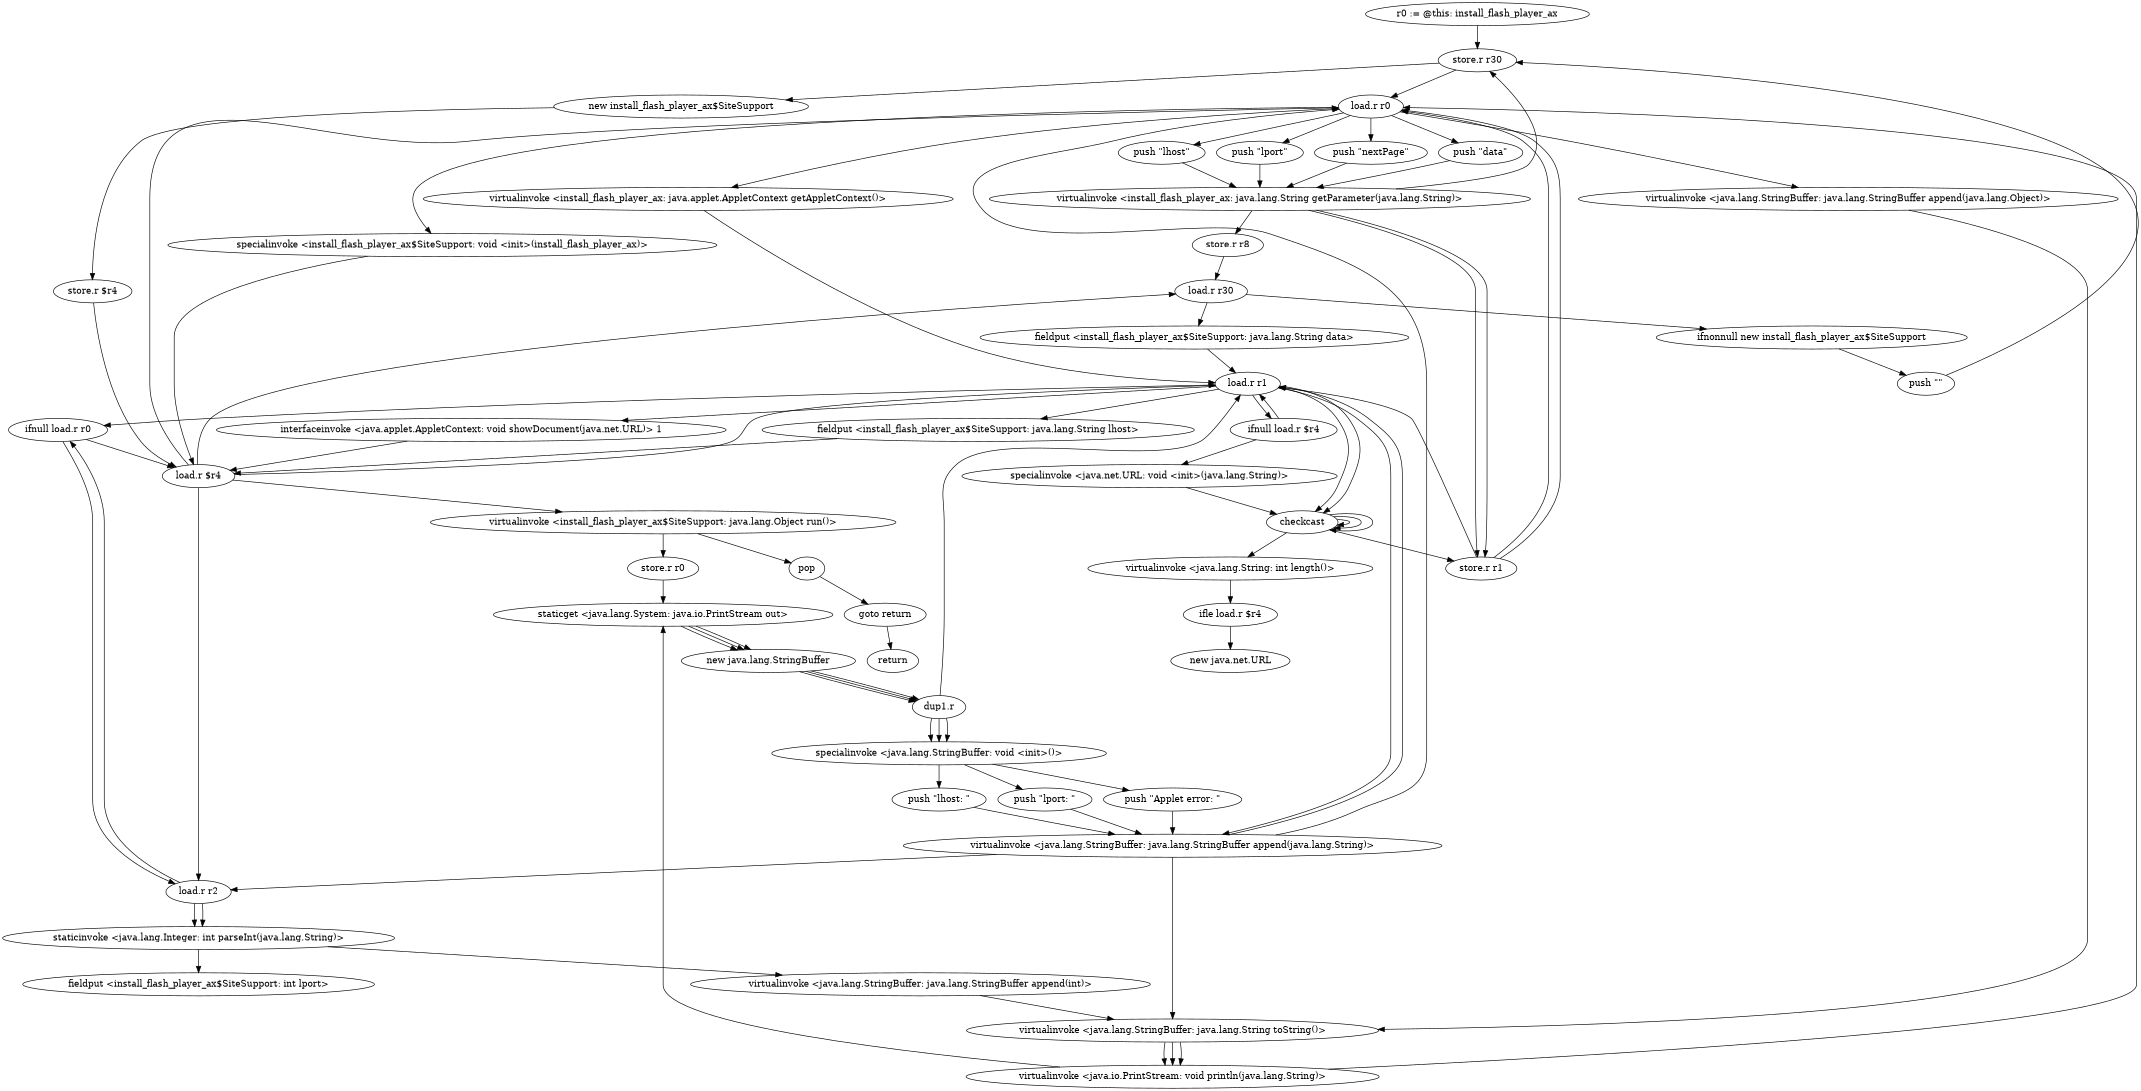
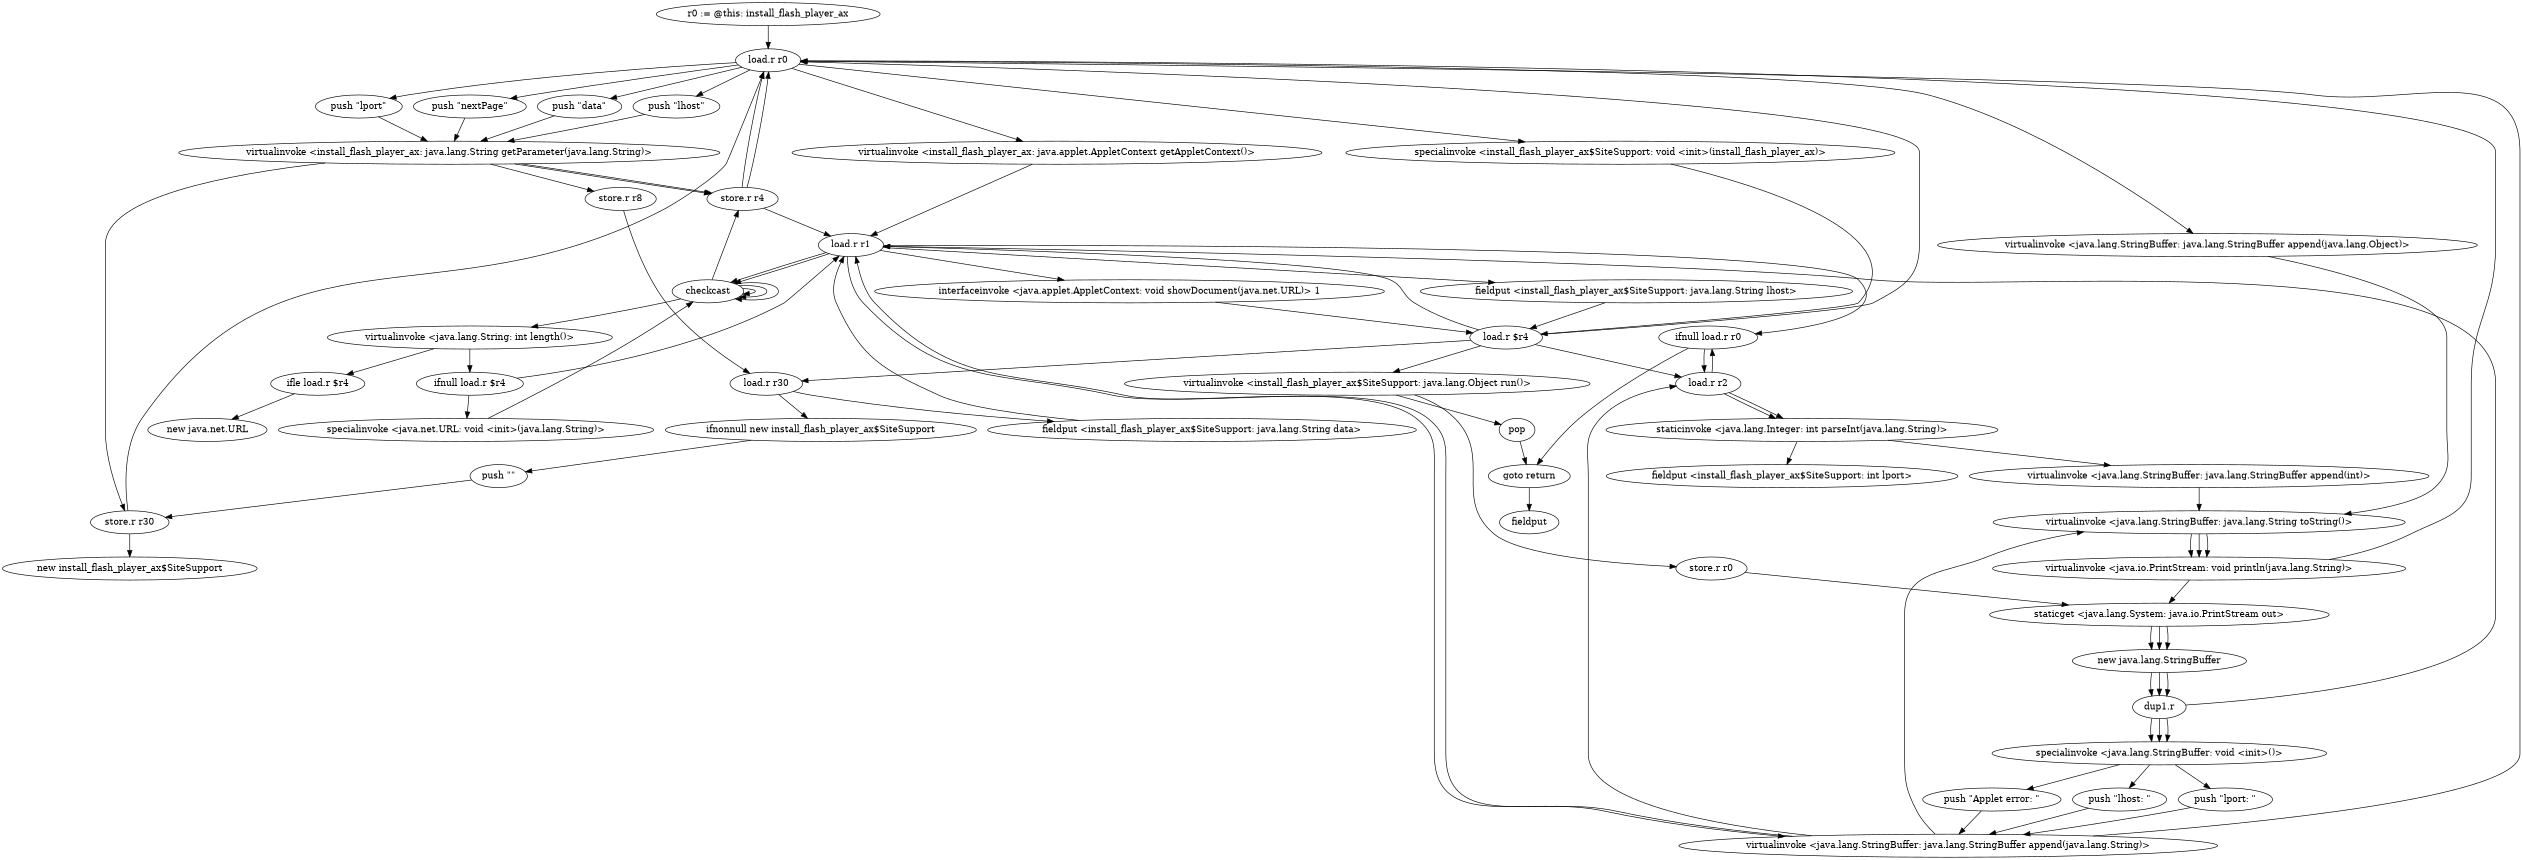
  digraph {
    "r0 := @this: install_flash_player_ax"
    "load.r r0"
    "push \"data\""
    "push \"lhost\""
    "push \"lport\""
    "specialinvoke <install_flash_player_ax$SiteSupport: void <init>(install_flash_player_ax)>"
    "push \"nextPage\""
    "virtualinvoke <install_flash_player_ax: java.applet.AppletContext getAppletContext()>"
    "virtualinvoke <java.lang.StringBuffer: java.lang.StringBuffer append(java.lang.Object)>"
    "virtualinvoke <install_flash_player_ax: java.lang.String getParameter(java.lang.String)>"
    "load.r $r4"
    "load.r r1"
    "virtualinvoke <java.lang.StringBuffer: java.lang.String toString()>"
    "store.r r30"
-   "store.r r1"
+   "store.r r1" [label="store.r r4"]
    n16 [label="store.r r8"]
    "new install_flash_player_ax$SiteSupport"
    "load.r r30"
-   "store.r $r4"
    "ifnull load.r r0"
    "fieldput <install_flash_player_ax$SiteSupport: java.lang.String lhost>"
    "virtualinvoke <java.lang.StringBuffer: java.lang.StringBuffer append(java.lang.String)>"
    "ifnull load.r $r4"
    checkcast
    "interfaceinvoke <java.applet.AppletContext: void showDocument(java.net.URL)> 1"
    "ifnonnull new install_flash_player_ax$SiteSupport"
    "fieldput <install_flash_player_ax$SiteSupport: java.lang.String data>"
    "push \"\""
    "load.r r2"
    "virtualinvoke <install_flash_player_ax$SiteSupport: java.lang.Object run()>"
    "staticinvoke <java.lang.Integer: int parseInt(java.lang.String)>"
    pop
    "store.r r0"
    "specialinvoke <java.net.URL: void <init>(java.lang.String)>"
    "virtualinvoke <java.lang.String: int length()>"
    "fieldput <install_flash_player_ax$SiteSupport: int lport>"
    "virtualinvoke <java.lang.StringBuffer: java.lang.StringBuffer append(int)>"
    "staticget <java.lang.System: java.io.PrintStream out>"
    "new java.lang.StringBuffer"
    "dup1.r"
    "specialinvoke <java.lang.StringBuffer: void <init>()>"
    "push \"lhost: \""
    "push \"lport: \""
    "push \"Applet error: \""
    "virtualinvoke <java.io.PrintStream: void println(java.lang.String)>"
    "ifle load.r $r4"
    "new java.net.URL"
    "goto return"
-   return
-   "r0 := @this: install_flash_player_ax" -> "store.r r30"
+   return [label=fieldput]
+   "r0 := @this: install_flash_player_ax" -> "load.r r0"
    "load.r r0" -> "push \"data\""
    "load.r r0" -> "push \"lhost\""
    "load.r r0" -> "push \"lport\""
    "load.r r0" -> "specialinvoke <install_flash_player_ax$SiteSupport: void <init>(install_flash_player_ax)>"
    "load.r r0" -> "push \"nextPage\""
    "load.r r0" -> "virtualinvoke <install_flash_player_ax: java.applet.AppletContext getAppletContext()>"
    "load.r r0" -> "virtualinvoke <java.lang.StringBuffer: java.lang.StringBuffer append(java.lang.Object)>"
    "push \"data\"" -> "virtualinvoke <install_flash_player_ax: java.lang.String getParameter(java.lang.String)>"
    "push \"lhost\"" -> "virtualinvoke <install_flash_player_ax: java.lang.String getParameter(java.lang.String)>"
    "push \"lport\"" -> "virtualinvoke <install_flash_player_ax: java.lang.String getParameter(java.lang.String)>"
    "specialinvoke <install_flash_player_ax$SiteSupport: void <init>(install_flash_player_ax)>" -> "load.r $r4"
    "push \"nextPage\"" -> "virtualinvoke <install_flash_player_ax: java.lang.String getParameter(java.lang.String)>"
    "virtualinvoke <install_flash_player_ax: java.applet.AppletContext getAppletContext()>" -> "load.r r1"
    "virtualinvoke <java.lang.StringBuffer: java.lang.StringBuffer append(java.lang.Object)>" -> "virtualinvoke <java.lang.StringBuffer: java.lang.String toString()>"
    "virtualinvoke <install_flash_player_ax: java.lang.String getParameter(java.lang.String)>" -> "store.r r30"
    "virtualinvoke <install_flash_player_ax: java.lang.String getParameter(java.lang.String)>" -> "store.r r1"
    "virtualinvoke <install_flash_player_ax: java.lang.String getParameter(java.lang.String)>" -> "store.r r1"
    "virtualinvoke <install_flash_player_ax: java.lang.String getParameter(java.lang.String)>" -> n16
    "load.r $r4" -> "load.r r0"
    "load.r $r4" -> "load.r r1"
    "load.r $r4" -> "load.r r30"
    "load.r $r4" -> "load.r r2"
    "load.r $r4" -> "virtualinvoke <install_flash_player_ax$SiteSupport: java.lang.Object run()>"
    "load.r r1" -> "ifnull load.r r0"
    "load.r r1" -> "fieldput <install_flash_player_ax$SiteSupport: java.lang.String lhost>"
    "load.r r1" -> "virtualinvoke <java.lang.StringBuffer: java.lang.StringBuffer append(java.lang.String)>"
-   "load.r r1" -> "ifnull load.r $r4"
+   "virtualinvoke <java.lang.String: int length()>" -> "ifnull load.r $r4"
    "load.r r1" -> checkcast
    "load.r r1" -> checkcast
    "load.r r1" -> "interfaceinvoke <java.applet.AppletContext: void showDocument(java.net.URL)> 1"
    "virtualinvoke <java.lang.StringBuffer: java.lang.String toString()>" -> "virtualinvoke <java.io.PrintStream: void println(java.lang.String)>"
    "virtualinvoke <java.lang.StringBuffer: java.lang.String toString()>" -> "virtualinvoke <java.io.PrintStream: void println(java.lang.String)>"
    "virtualinvoke <java.lang.StringBuffer: java.lang.String toString()>" -> "virtualinvoke <java.io.PrintStream: void println(java.lang.String)>"
    "store.r r30" -> "load.r r0"
    "store.r r30" -> "new install_flash_player_ax$SiteSupport"
    "store.r r1" -> "load.r r0"
    "store.r r1" -> "load.r r0"
    "store.r r1" -> "load.r r1"
    n16 -> "load.r r30"
-   "new install_flash_player_ax$SiteSupport" -> "store.r $r4"
    "load.r r30" -> "ifnonnull new install_flash_player_ax$SiteSupport"
    "load.r r30" -> "fieldput <install_flash_player_ax$SiteSupport: java.lang.String data>"
-   "store.r $r4" -> "load.r $r4"
-   "ifnull load.r r0" -> "load.r $r4"
+   "ifnull load.r r0" -> "goto return"
    "ifnull load.r r0" -> "load.r r2"
    "fieldput <install_flash_player_ax$SiteSupport: java.lang.String lhost>" -> "load.r $r4"
    "virtualinvoke <java.lang.StringBuffer: java.lang.StringBuffer append(java.lang.String)>" -> "load.r r0"
    "virtualinvoke <java.lang.StringBuffer: java.lang.StringBuffer append(java.lang.String)>" -> "load.r r1"
    "virtualinvoke <java.lang.StringBuffer: java.lang.StringBuffer append(java.lang.String)>" -> "virtualinvoke <java.lang.StringBuffer: java.lang.String toString()>"
    "virtualinvoke <java.lang.StringBuffer: java.lang.StringBuffer append(java.lang.String)>" -> "load.r r2"
    "ifnull load.r $r4" -> "load.r r1"
    "ifnull load.r $r4" -> "specialinvoke <java.net.URL: void <init>(java.lang.String)>"
    checkcast -> "store.r r1"
    checkcast -> checkcast
    checkcast -> checkcast
    checkcast -> checkcast
    checkcast -> "virtualinvoke <java.lang.String: int length()>"
    "interfaceinvoke <java.applet.AppletContext: void showDocument(java.net.URL)> 1" -> "load.r $r4"
    "ifnonnull new install_flash_player_ax$SiteSupport" -> "push \"\""
    "fieldput <install_flash_player_ax$SiteSupport: java.lang.String data>" -> "load.r r1"
    "push \"\"" -> "store.r r30"
    "load.r r2" -> "ifnull load.r r0"
    "load.r r2" -> "staticinvoke <java.lang.Integer: int parseInt(java.lang.String)>"
    "load.r r2" -> "staticinvoke <java.lang.Integer: int parseInt(java.lang.String)>"
    "virtualinvoke <install_flash_player_ax$SiteSupport: java.lang.Object run()>" -> pop
    "virtualinvoke <install_flash_player_ax$SiteSupport: java.lang.Object run()>" -> "store.r r0"
    "staticinvoke <java.lang.Integer: int parseInt(java.lang.String)>" -> "fieldput <install_flash_player_ax$SiteSupport: int lport>"
    "staticinvoke <java.lang.Integer: int parseInt(java.lang.String)>" -> "virtualinvoke <java.lang.StringBuffer: java.lang.StringBuffer append(int)>"
    pop -> "goto return"
    "store.r r0" -> "staticget <java.lang.System: java.io.PrintStream out>"
    "specialinvoke <java.net.URL: void <init>(java.lang.String)>" -> checkcast
    "virtualinvoke <java.lang.String: int length()>" -> "ifle load.r $r4"
    "virtualinvoke <java.lang.StringBuffer: java.lang.StringBuffer append(int)>" -> "virtualinvoke <java.lang.StringBuffer: java.lang.String toString()>"
    "staticget <java.lang.System: java.io.PrintStream out>" -> "new java.lang.StringBuffer"
    "staticget <java.lang.System: java.io.PrintStream out>" -> "new java.lang.StringBuffer"
    "staticget <java.lang.System: java.io.PrintStream out>" -> "new java.lang.StringBuffer"
    "new java.lang.StringBuffer" -> "dup1.r"
    "new java.lang.StringBuffer" -> "dup1.r"
    "new java.lang.StringBuffer" -> "dup1.r"
    "dup1.r" -> "load.r r1"
    "dup1.r" -> "specialinvoke <java.lang.StringBuffer: void <init>()>"
    "dup1.r" -> "specialinvoke <java.lang.StringBuffer: void <init>()>"
    "dup1.r" -> "specialinvoke <java.lang.StringBuffer: void <init>()>"
    "specialinvoke <java.lang.StringBuffer: void <init>()>" -> "push \"lhost: \""
    "specialinvoke <java.lang.StringBuffer: void <init>()>" -> "push \"lport: \""
    "specialinvoke <java.lang.StringBuffer: void <init>()>" -> "push \"Applet error: \""
    "push \"lhost: \"" -> "virtualinvoke <java.lang.StringBuffer: java.lang.StringBuffer append(java.lang.String)>"
    "push \"lport: \"" -> "virtualinvoke <java.lang.StringBuffer: java.lang.StringBuffer append(java.lang.String)>"
    "push \"Applet error: \"" -> "virtualinvoke <java.lang.StringBuffer: java.lang.StringBuffer append(java.lang.String)>"
    "virtualinvoke <java.io.PrintStream: void println(java.lang.String)>" -> "load.r r0"
    "virtualinvoke <java.io.PrintStream: void println(java.lang.String)>" -> "staticget <java.lang.System: java.io.PrintStream out>"
    "ifle load.r $r4" -> "new java.net.URL"
    "goto return" -> return
  }
